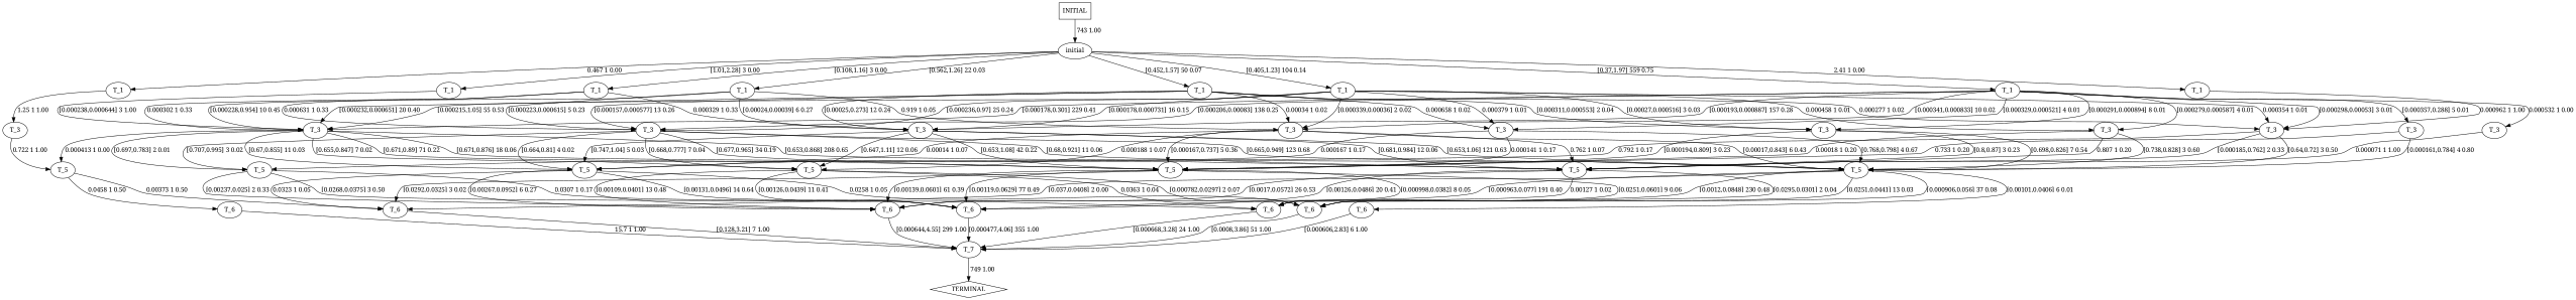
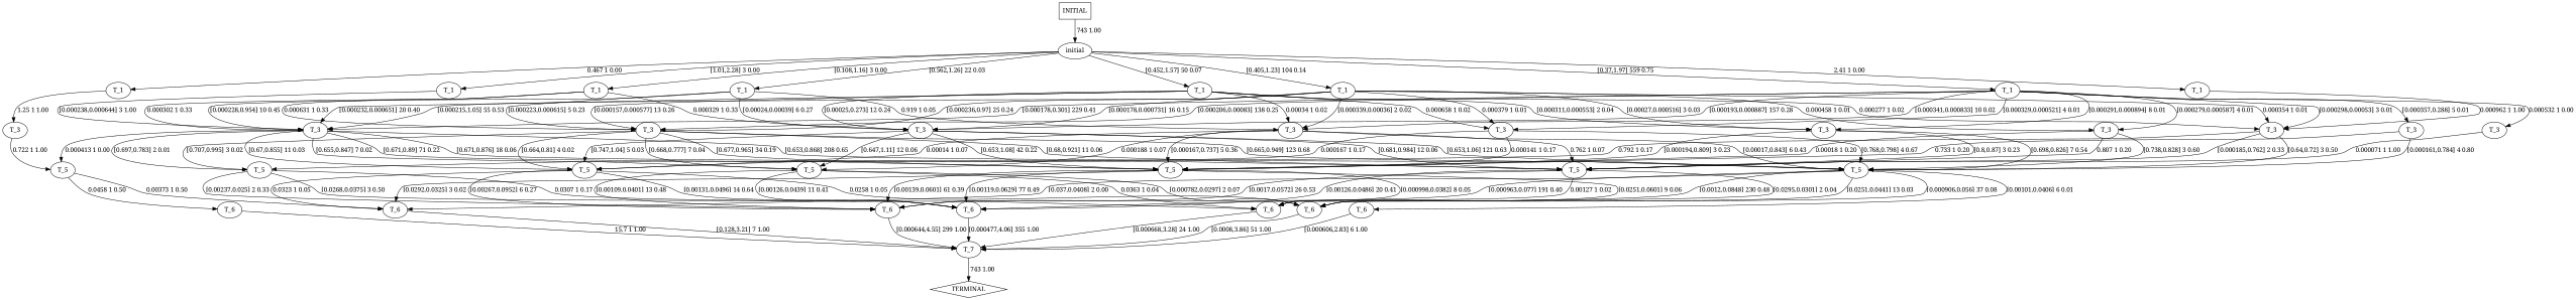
  digraph {
    fontname="Noto Serif"
    node [fontname="Noto Serif"]
    edge [fontname="Noto Serif"]
    n1 [label=T_1]
    n2 [label=T_3]
    n3 [label=T_1]
    n4 [label=T_3]
    n5 [label=T_1]
    n6 [label=T_3]
    n7 [label=T_1]
    n8 [label=T_3]
    n9 [label=T_3]
    n10 [label=T_1]
    n11 [label=T_3]
    n12 [label=T_1]
    n13 [label=T_3]
    n14 [label=T_3]
    n15 [label=T_1]
    n16 [label=T_3]
    n17 [label=T_1]
    n18 [label=T_3]
    n19 [label=T_3]
    n20 [label=T_5]
    n21 [label=T_5]
    n22 [label=T_5]
    n23 [label=T_5]
    n24 [label=T_5]
    n25 [label=T_5]
    n26 [label=T_5]
    n27 [label=T_6]
    n28 [label=T_6]
    n29 [label=T_6]
    n30 [label=T_6]
    n31 [label=T_6]
    n32 [label=T_6]
    n33 [label=T_6]
    n34 [label=T_7]
    n35 [label=TERMINAL shape=diamond]
    n36 [label=initial]
    n37 [label=INITIAL shape=box]
    n1 -> n2 [label="0.000962 1 1.00"]
    n2 -> n20 [label="[0.000185,0.762] 2 0.33"]
    n2 -> n23 [label="[0.64,0.72] 3 0.50"]
    n2 -> n25 [label="0.792 1 0.17"]
    n3 -> n4 [label="1.25 1 1.00"]
    n4 -> n21 [label="0.722 1 1.00"]
    n5 -> n6 [label="[0.000238,0.000644] 3 1.00"]
    n6 -> n20 [label="[0.671,0.876] 18 0.06"]
    n6 -> n21 [label="0.000413 1 0.00"]
    n6 -> n22 [label="[0.671,0.89] 71 0.22"]
    n6 -> n23 [label="[0.653,0.868] 208 0.65"]
    n6 -> n24 [label="[0.67,0.855] 11 0.03"]
    n6 -> n25 [label="[0.697,0.783] 2 0.01"]
    n6 -> n26 [label="[0.655,0.847] 7 0.02"]
    n7 -> n6 [label="0.000302 1 0.33"]
    n7 -> n8 [label="0.000329 1 0.33"]
    n7 -> n9 [label="0.000631 1 0.33"]
    n8 -> n20 [label="[0.681,0.984] 12 0.06"]
    n8 -> n22 [label="[0.653,1.08] 42 0.22"]
    n8 -> n23 [label="[0.653,1.06] 121 0.63"]
    n8 -> n24 [label="[0.747,1.04] 5 0.03"]
    n8 -> n26 [label="[0.647,1.11] 12 0.06"]
    n9 -> n20 [label="[0.68,0.921] 11 0.06"]
    n9 -> n22 [label="[0.677,0.965] 34 0.19"]
    n9 -> n23 [label="[0.665,0.949] 123 0.68"]
    n9 -> n24 [label="[0.664,0.81] 4 0.02"]
    n9 -> n25 [label="[0.707,0.995] 3 0.02"]
    n9 -> n26 [label="[0.668,0.777] 7 0.04"]
    n10 -> n6 [label="[0.000228,0.954] 10 0.45"]
    n10 -> n8 [label="[0.00024,0.00039] 6 0.27"]
    n10 -> n9 [label="[0.000223,0.000615] 5 0.23"]
    n10 -> n11 [label="0.919 1 0.05"]
    n11 -> n20 [label="0.762 1 0.07"]
    n11 -> n22 [label="[0.000167,0.737] 5 0.36"]
    n11 -> n23 [label="[0.00017,0.843] 6 0.43"]
    n11 -> n24 [label="0.00014 1 0.07"]
    n11 -> n26 [label="0.000188 1 0.07"]
    n12 -> n2 [label="0.000277 1 0.02"]
    n12 -> n6 [label="[0.000232,0.000651] 20 0.40"]
    n12 -> n8 [label="[0.00025,0.273] 12 0.24"]
    n12 -> n9 [label="[0.000157,0.000577] 13 0.26"]
    n12 -> n11 [label="0.00034 1 0.02"]
    n12 -> n13 [label="0.000658 1 0.02"]
    n12 -> n14 [label="[0.000311,0.000553] 2 0.04"]
    n13 -> n22 [label="0.000141 1 0.17"]
    n13 -> n23 [label="[0.768,0.798] 4 0.67"]
    n13 -> n24 [label="0.000167 1 0.17"]
    n14 -> n20 [label="[0.8,0.87] 3 0.23"]
    n14 -> n22 [label="[0.000194,0.809] 3 0.23"]
    n14 -> n23 [label="[0.698,0.826] 7 0.54"]
    n15 -> n2 [label="0.000354 1 0.01"]
    n15 -> n6 [label="[0.000215,1.05] 55 0.53"]
    n15 -> n8 [label="[0.000178,0.000731] 16 0.15"]
    n15 -> n9 [label="[0.000236,0.97] 25 0.24"]
    n15 -> n11 [label="[0.000339,0.00036] 2 0.02"]
    n15 -> n13 [label="0.000379 1 0.01"]
    n15 -> n14 [label="[0.00027,0.000516] 3 0.03"]
    n15 -> n16 [label="0.000458 1 0.01"]
    n16 -> n20 [label="0.807 1 0.20"]
    n16 -> n22 [label="0.00018 1 0.20"]
    n16 -> n23 [label="[0.738,0.828] 3 0.60"]
    n17 -> n2 [label="[0.000298,0.00053] 3 0.01"]
    n17 -> n6 [label="[0.000178,0.301] 229 0.41"]
    n17 -> n8 [label="[0.000193,0.000887] 157 0.28"]
    n17 -> n9 [label="[0.000206,0.00083] 138 0.25"]
    n17 -> n11 [label="[0.000341,0.000833] 10 0.02"]
    n17 -> n13 [label="[0.000329,0.000521] 4 0.01"]
    n17 -> n14 [label="[0.000291,0.000894] 8 0.01"]
    n17 -> n16 [label="[0.000279,0.000587] 4 0.01"]
    n17 -> n18 [label="0.000532 1 0.00"]
    n17 -> n19 [label="[0.000357,0.288] 5 0.01"]
    n18 -> n20 [label="0.000071 1 1.00"]
    n19 -> n22 [label="0.733 1 0.20"]
    n19 -> n23 [label="[0.000161,0.784] 4 0.80"]
    n20 -> n29 [label="0.00127 1 0.02"]
    n20 -> n30 [label="[0.0017,0.0572] 26 0.53"]
    n20 -> n31 [label="[0.00126,0.0486] 20 0.41"]
    n20 -> n32 [label="[0.0295,0.0301] 2 0.04"]
    n21 -> n27 [label="0.0458 1 0.50"]
    n21 -> n28 [label="0.00373 1 0.50"]
    n22 -> n28 [label="[0.0292,0.0325] 3 0.02"]
    n22 -> n29 [label="[0.000998,0.0382] 8 0.05"]
    n22 -> n30 [label="[0.00139,0.0601] 61 0.39"]
    n22 -> n31 [label="[0.00119,0.0629] 77 0.49"]
    n22 -> n32 [label="[0.0251,0.0601] 9 0.06"]
    n23 -> n28 [label="[0.037,0.0408] 2 0.00"]
    n23 -> n29 [label="[0.0251,0.0441] 13 0.03"]
    n23 -> n30 [label="[0.000963,0.077] 191 0.40"]
    n23 -> n31 [label="[0.0012,0.0848] 230 0.48"]
    n23 -> n32 [label="[0.000906,0.056] 37 0.08"]
    n23 -> n33 [label="[0.00101,0.0406] 6 0.01"]
    n24 -> n28 [label="0.0323 1 0.05"]
    n24 -> n30 [label="[0.00267,0.0952] 6 0.27"]
    n24 -> n31 [label="[0.00131,0.0496] 14 0.64"]
    n24 -> n32 [label="0.0258 1 0.05"]
    n25 -> n29 [label="0.0307 1 0.17"]
    n25 -> n30 [label="[0.00237,0.025] 2 0.33"]
    n25 -> n31 [label="[0.0268,0.0375] 3 0.50"]
    n26 -> n29 [label="0.0363 1 0.04"]
    n26 -> n30 [label="[0.00109,0.0401] 13 0.48"]
    n26 -> n31 [label="[0.00126,0.0439] 11 0.41"]
    n26 -> n32 [label="[0.000782,0.0297] 2 0.07"]
    n27 -> n34 [label="15.7 1 1.00"]
    n28 -> n34 [label="[0.128,3.21] 7 1.00"]
    n29 -> n34 [label="[0.000668,3.28] 24 1.00"]
    n30 -> n34 [label="[0.000644,4.55] 299 1.00"]
    n31 -> n34 [label="[0.000477,4.06] 355 1.00"]
    n32 -> n34 [label="[0.0008,3.86] 51 1.00"]
    n33 -> n34 [label="[0.000606,2.83] 6 1.00"]
-   n34 -> n35 [label=" 749 1.00"]
+   n34 -> n35 [label=" 743 1.00"]
    n36 -> n1 [label="2.41 1 0.00"]
    n36 -> n3 [label="0.467 1 0.00"]
    n36 -> n5 [label="[1.01,2.28] 3 0.00"]
    n36 -> n7 [label="[0.108,1.16] 3 0.00"]
    n36 -> n10 [label="[0.562,1.26] 22 0.03"]
    n36 -> n12 [label="[0.452,1.57] 50 0.07"]
    n36 -> n15 [label="[0.405,1.23] 104 0.14"]
    n36 -> n17 [label="[0.37,1.97] 559 0.75"]
    n37 -> n36 [label=" 743 1.00"]
  }
